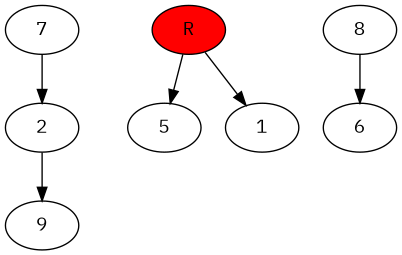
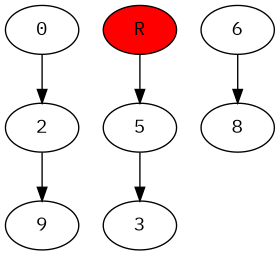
  digraph {
    fontname="IBM Plex Mono"
    node [fontname="IBM Plex Mono"]
    edge [fontname="IBM Plex Mono"]
    2
    9
    5
-   7
+   3
+   7 [label=0]
    8
    6
    R [fillcolor="#ff0000" style=filled]
-   1
    2 -> 9
+   5 -> 3
    7 -> 2
-   8 -> 6
+   6 -> 8
    R -> 5
-   R -> 1
  }
